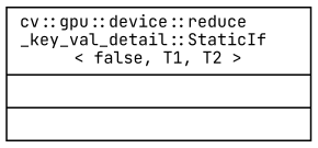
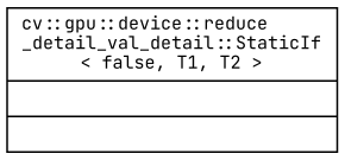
  digraph {
    fontname="JetBrains Mono"
-   n1 [color=black fillcolor=white fontcolor=black fontname="JetBrains Mono" fontsize=10 height=0.2 label="{cv::gpu::device::reduce\l_key_val_detail::StaticIf\l\< false, T1, T2 \>\n||}" shape=record style=filled width=0.4]
+   n1 [color=black fillcolor=white fontcolor=black fontname="JetBrains Mono" fontsize=10 height=0.2 label="{cv::gpu::device::reduce\l_detail_val_detail::StaticIf\l\< false, T1, T2 \>\n||}" shape=record style=filled width=0.4]
  }
